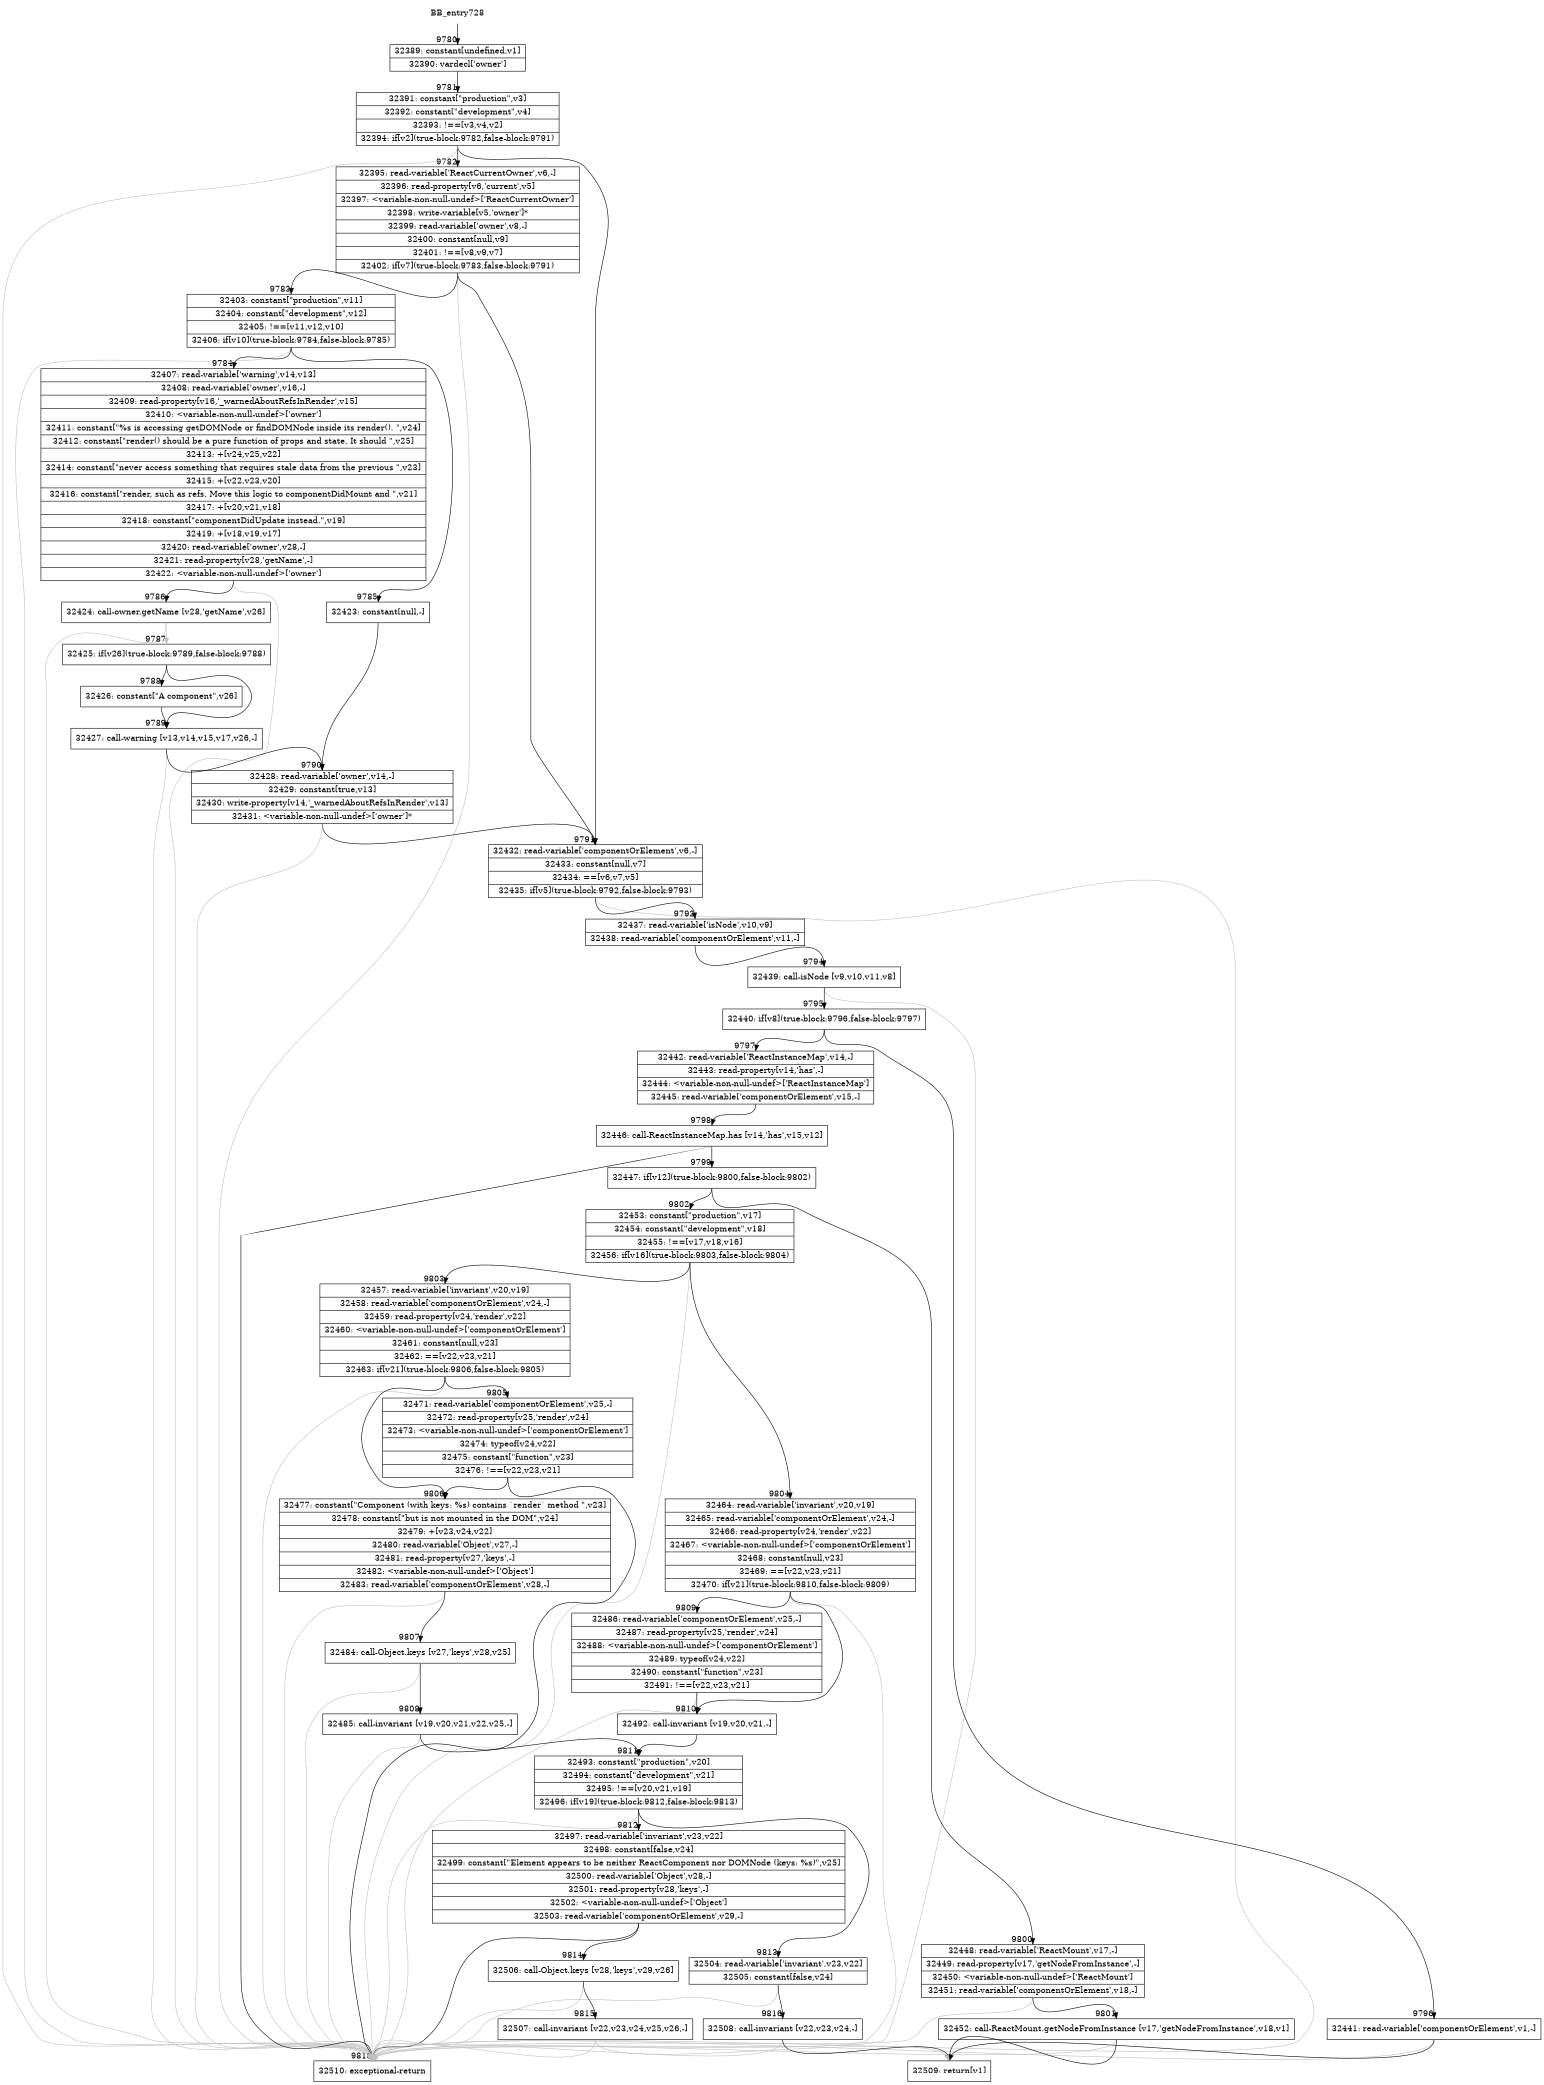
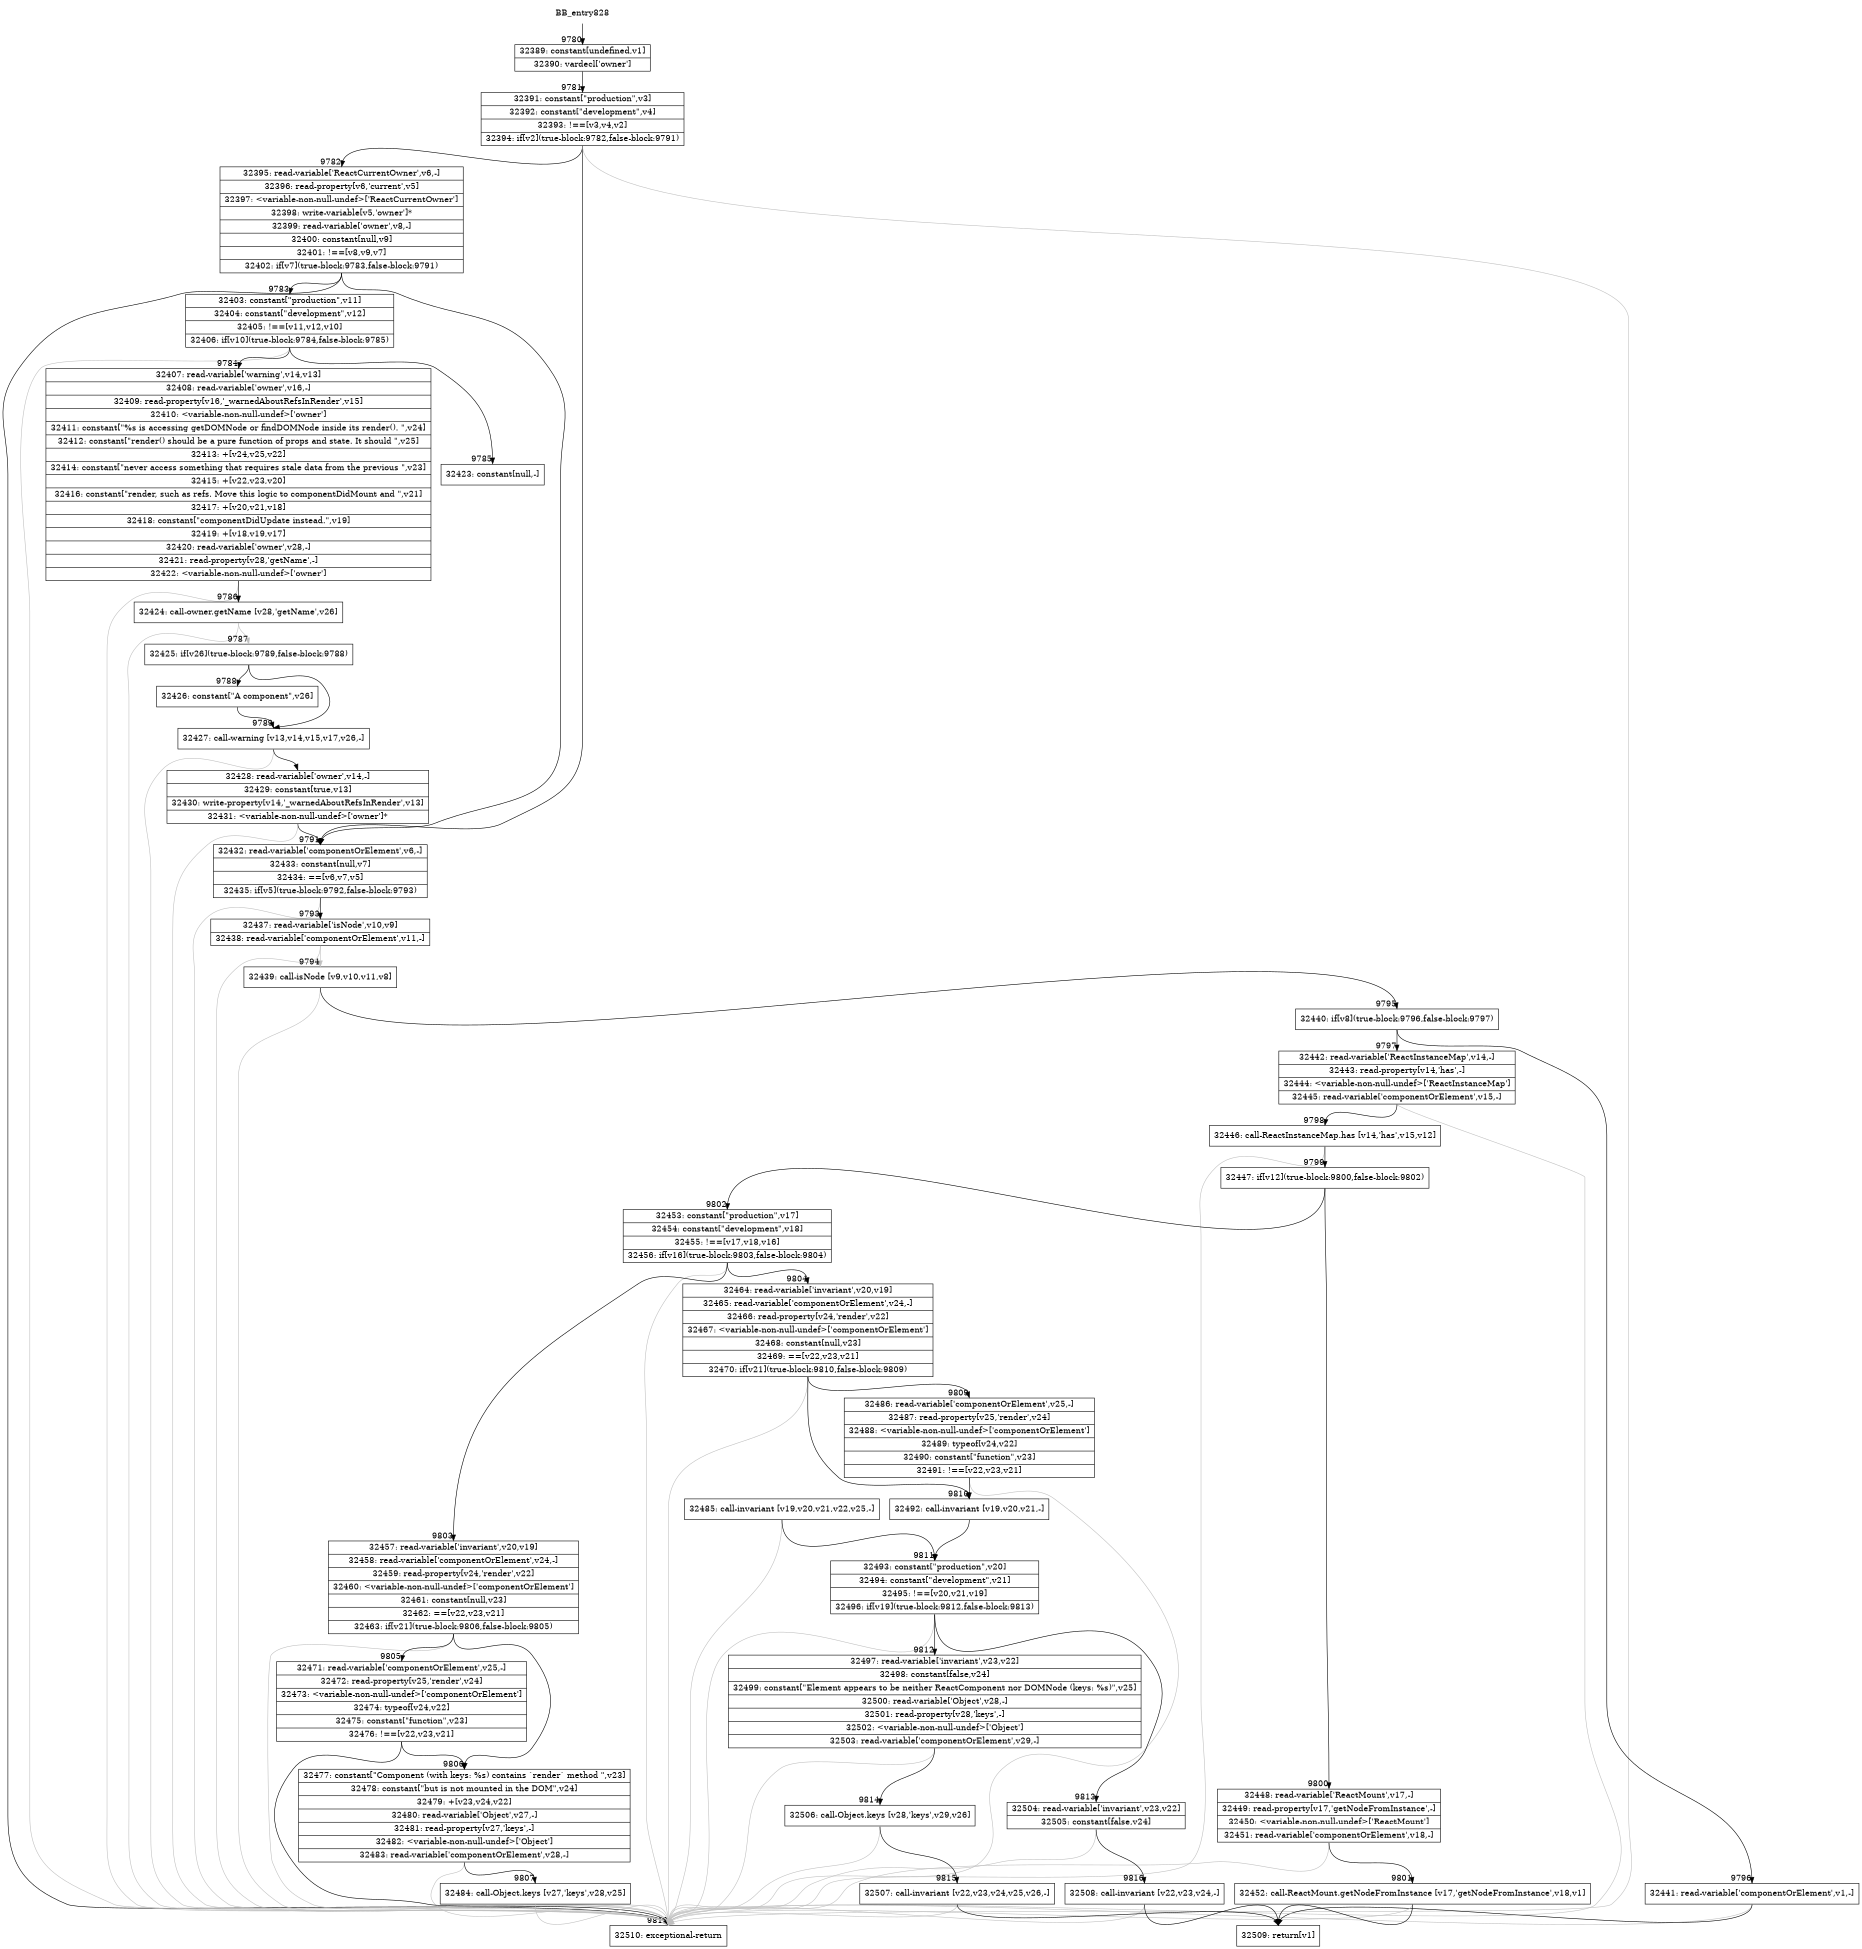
  digraph {
    rankdir=TD
    node [shape=record]
    edge [headport=n tailport=s]
-   BB_entry728 [shape=none]
+   BB_entry728 [shape=none label=BB_entry828]
    n2 [label="{32389: constant[undefined,v1]|32390: vardecl['owner']}"]
    n3 [label="{32391: constant[\"production\",v3]|32392: constant[\"development\",v4]|32393: !==[v3,v4,v2]|32394: if[v2](true-block:9782,false-block:9791)}"]
    n4 [label="{32395: read-variable['ReactCurrentOwner',v6,-]|32396: read-property[v6,'current',v5]|32397: \<variable-non-null-undef\>['ReactCurrentOwner']|32398: write-variable[v5,'owner']*|32399: read-variable['owner',v8,-]|32400: constant[null,v9]|32401: !==[v8,v9,v7]|32402: if[v7](true-block:9783,false-block:9791)}"]
    n5 [label="{32432: read-variable['componentOrElement',v6,-]|32433: constant[null,v7]|32434: ==[v6,v7,v5]|32435: if[v5](true-block:9792,false-block:9793)}"]
    n6 [label="{32510: exceptional-return}"]
    n7 [label="{32403: constant[\"production\",v11]|32404: constant[\"development\",v12]|32405: !==[v11,v12,v10]|32406: if[v10](true-block:9784,false-block:9785)}"]
    n8 [label="{32437: read-variable['isNode',v10,v9]|32438: read-variable['componentOrElement',v11,-]}"]
    n9 [label="{32407: read-variable['warning',v14,v13]|32408: read-variable['owner',v16,-]|32409: read-property[v16,'_warnedAboutRefsInRender',v15]|32410: \<variable-non-null-undef\>['owner']|32411: constant[\"%s is accessing getDOMNode or findDOMNode inside its render(). \",v24]|32412: constant[\"render() should be a pure function of props and state. It should \",v25]|32413: +[v24,v25,v22]|32414: constant[\"never access something that requires stale data from the previous \",v23]|32415: +[v22,v23,v20]|32416: constant[\"render, such as refs. Move this logic to componentDidMount and \",v21]|32417: +[v20,v21,v18]|32418: constant[\"componentDidUpdate instead.\",v19]|32419: +[v18,v19,v17]|32420: read-variable['owner',v28,-]|32421: read-property[v28,'getName',-]|32422: \<variable-non-null-undef\>['owner']}"]
    n10 [label="{32423: constant[null,-]}"]
    n11 [label="{32439: call-isNode [v9,v10,v11,v8]}"]
    n12 [label="{32424: call-owner.getName [v28,'getName',v26]}"]
    n13 [label="{32428: read-variable['owner',v14,-]|32429: constant[true,v13]|32430: write-property[v14,'_warnedAboutRefsInRender',v13]|32431: \<variable-non-null-undef\>['owner']*}"]
    n14 [label="{32425: if[v26](true-block:9789,false-block:9788)}"]
    n15 [label="{32427: call-warning [v13,v14,v15,v17,v26,-]}"]
    n16 [label="{32426: constant[\"A component\",v26]}"]
    n17 [label="{32509: return[v1]}"]
    n18 [label="{32440: if[v8](true-block:9796,false-block:9797)}"]
    n19 [label="{32441: read-variable['componentOrElement',v1,-]}"]
    n20 [label="{32442: read-variable['ReactInstanceMap',v14,-]|32443: read-property[v14,'has',-]|32444: \<variable-non-null-undef\>['ReactInstanceMap']|32445: read-variable['componentOrElement',v15,-]}"]
    n21 [label="{32446: call-ReactInstanceMap.has [v14,'has',v15,v12]}"]
    n22 [label="{32447: if[v12](true-block:9800,false-block:9802)}"]
    n23 [label="{32448: read-variable['ReactMount',v17,-]|32449: read-property[v17,'getNodeFromInstance',-]|32450: \<variable-non-null-undef\>['ReactMount']|32451: read-variable['componentOrElement',v18,-]}"]
    n24 [label="{32453: constant[\"production\",v17]|32454: constant[\"development\",v18]|32455: !==[v17,v18,v16]|32456: if[v16](true-block:9803,false-block:9804)}"]
    n25 [label="{32452: call-ReactMount.getNodeFromInstance [v17,'getNodeFromInstance',v18,v1]}"]
    n26 [label="{32457: read-variable['invariant',v20,v19]|32458: read-variable['componentOrElement',v24,-]|32459: read-property[v24,'render',v22]|32460: \<variable-non-null-undef\>['componentOrElement']|32461: constant[null,v23]|32462: ==[v22,v23,v21]|32463: if[v21](true-block:9806,false-block:9805)}"]
    n27 [label="{32464: read-variable['invariant',v20,v19]|32465: read-variable['componentOrElement',v24,-]|32466: read-property[v24,'render',v22]|32467: \<variable-non-null-undef\>['componentOrElement']|32468: constant[null,v23]|32469: ==[v22,v23,v21]|32470: if[v21](true-block:9810,false-block:9809)}"]
    n28 [label="{32477: constant[\"Component (with keys: %s) contains `render` method \",v23]|32478: constant[\"but is not mounted in the DOM\",v24]|32479: +[v23,v24,v22]|32480: read-variable['Object',v27,-]|32481: read-property[v27,'keys',-]|32482: \<variable-non-null-undef\>['Object']|32483: read-variable['componentOrElement',v28,-]}"]
    n29 [label="{32471: read-variable['componentOrElement',v25,-]|32472: read-property[v25,'render',v24]|32473: \<variable-non-null-undef\>['componentOrElement']|32474: typeof[v24,v22]|32475: constant[\"function\",v23]|32476: !==[v22,v23,v21]}"]
    n30 [label="{32492: call-invariant [v19,v20,v21,-]}"]
    n31 [label="{32486: read-variable['componentOrElement',v25,-]|32487: read-property[v25,'render',v24]|32488: \<variable-non-null-undef\>['componentOrElement']|32489: typeof[v24,v22]|32490: constant[\"function\",v23]|32491: !==[v22,v23,v21]}"]
    n32 [label="{32484: call-Object.keys [v27,'keys',v28,v25]}"]
    n33 [label="{32493: constant[\"production\",v20]|32494: constant[\"development\",v21]|32495: !==[v20,v21,v19]|32496: if[v19](true-block:9812,false-block:9813)}"]
    n34 [label="{32485: call-invariant [v19,v20,v21,v22,v25,-]}"]
    n35 [label="{32497: read-variable['invariant',v23,v22]|32498: constant[false,v24]|32499: constant[\"Element appears to be neither ReactComponent nor DOMNode (keys: %s)\",v25]|32500: read-variable['Object',v28,-]|32501: read-property[v28,'keys',-]|32502: \<variable-non-null-undef\>['Object']|32503: read-variable['componentOrElement',v29,-]}"]
    n36 [label="{32504: read-variable['invariant',v23,v22]|32505: constant[false,v24]}"]
    n37 [label="{32506: call-Object.keys [v28,'keys',v29,v26]}"]
    n38 [label="{32508: call-invariant [v22,v23,v24,-]}"]
    n39 [label="{32507: call-invariant [v22,v23,v24,v25,v26,-]}"]
    BB_entry728 -> n2 [headlabel="    9780"]
    n2 -> n3 [headlabel="      9781"]
    n3 -> n4 [headlabel="      9782"]
    n3 -> n5 [headlabel="      9791"]
    n3 -> n6 [color=gray headlabel="      9818"]
    n4 -> n5
-   n4 -> n6 [color=gray]
+   n4 -> n6 [color=black]
    n4 -> n7 [headlabel="      9783"]
    n5 -> n6 [color=gray]
    n5 -> n8 [headlabel="      9793"]
    n7 -> n6 [color=gray]
    n7 -> n9 [headlabel="      9784"]
    n7 -> n10 [headlabel="      9785"]
-   n8 -> n11 [headlabel="      9794"]
+   n8 -> n6 [color=gray]
+   n8 -> n11 [headlabel="      9794" color=gray]
    n9 -> n6 [color=gray]
    n9 -> n12 [headlabel="      9786"]
-   n10 -> n13 [headlabel="      9790"]
    n11 -> n6 [color=gray]
    n11 -> n18 [headlabel="      9795"]
    n12 -> n6 [color=gray]
    n12 -> n14 [color=gray headlabel="      9787"]
    n13 -> n5
    n13 -> n6 [color=gray]
    n14 -> n15 [headlabel="      9789"]
    n14 -> n16 [headlabel="      9788"]
    n15 -> n6 [color=gray]
    n15 -> n13
    n16 -> n15
    n18 -> n19 [headlabel="      9796"]
    n18 -> n20 [headlabel="      9797"]
    n19 -> n6 [color=gray]
    n19 -> n17
+   n20 -> n6 [color=gray]
    n20 -> n21 [headlabel="      9798"]
-   n21 -> n6 [color=black]
+   n21 -> n6 [color=gray]
    n21 -> n22 [headlabel="      9799"]
    n22 -> n23 [headlabel="      9800"]
    n22 -> n24 [headlabel="      9802"]
    n23 -> n6 [color=gray]
    n23 -> n25 [headlabel="      9801"]
    n24 -> n6 [color=gray]
    n24 -> n26 [headlabel="      9803"]
    n24 -> n27 [headlabel="      9804"]
    n25 -> n6 [color=gray]
    n25 -> n17
    n26 -> n6 [color=gray]
    n26 -> n28 [headlabel="      9806"]
    n26 -> n29 [headlabel="      9805"]
    n27 -> n6 [color=gray]
    n27 -> n30 [headlabel="      9810"]
    n27 -> n31 [headlabel="      9809"]
    n28 -> n6 [color=gray]
    n28 -> n32 [headlabel="      9807"]
    n29 -> n6 [color=black]
    n29 -> n28
    n30 -> n33
    n31 -> n6 [color=gray]
    n31 -> n30
    n32 -> n6 [color=gray]
-   n32 -> n34 [headlabel="      9808"]
    n33 -> n6 [color=gray]
    n33 -> n35 [headlabel="      9812"]
    n33 -> n36 [headlabel="      9813"]
    n34 -> n6 [color=gray]
    n34 -> n33 [headlabel="      9811"]
-   n35 -> n6 [color=black]
+   n35 -> n6 [color=gray]
    n35 -> n37 [headlabel="      9814"]
    n36 -> n6 [color=gray]
    n36 -> n38 [headlabel="      9816"]
    n37 -> n6 [color=gray]
    n37 -> n39 [headlabel="      9815"]
    n38 -> n6 [color=gray]
    n38 -> n17
    n39 -> n6 [color=gray]
-   n39 -> n17 [color=gray]
+   n39 -> n17
  }
